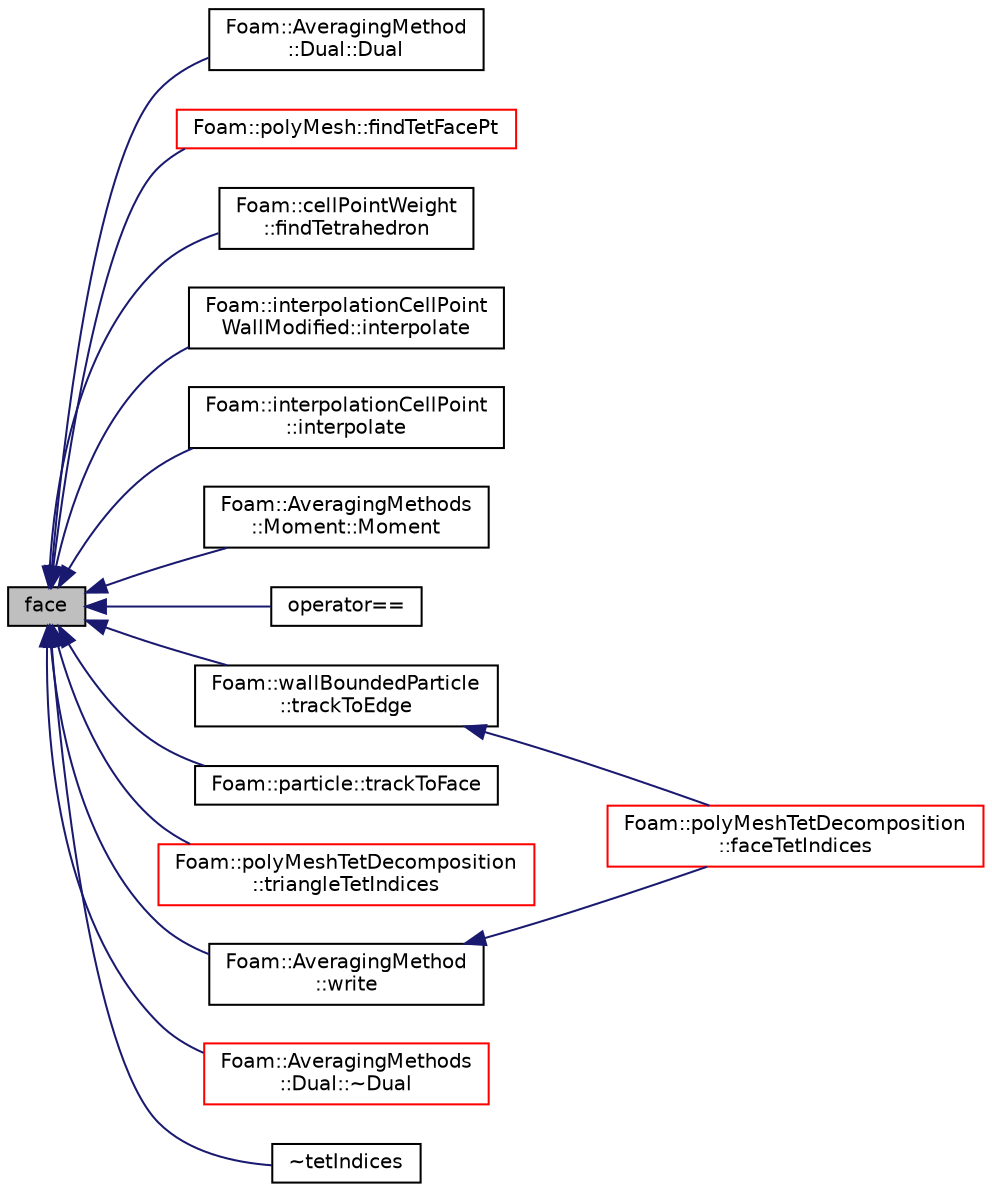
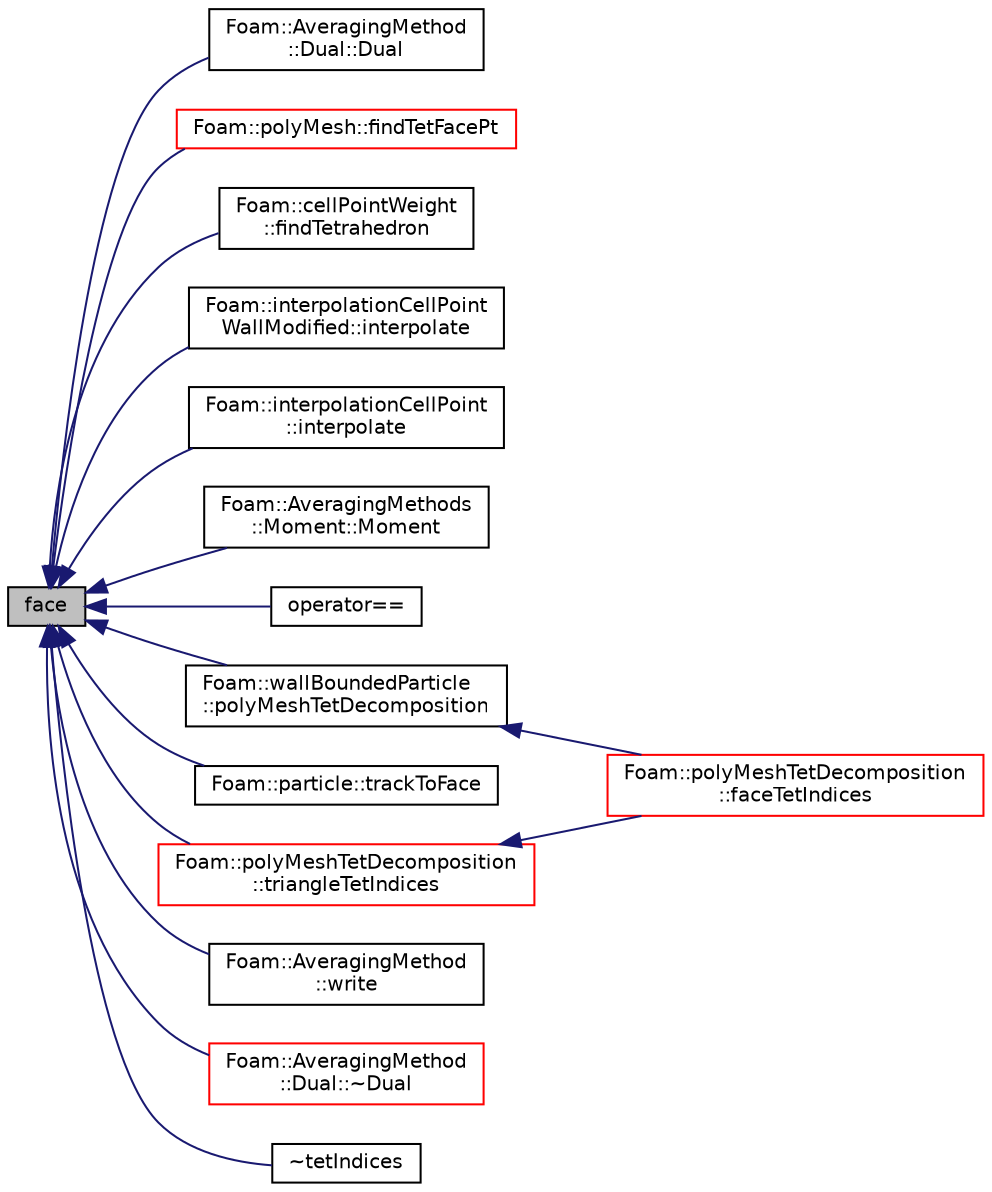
  digraph {
    rankdir=LR
    node [color=black fontname=Helvetica fontsize=10 shape=record]
    edge [color=midnightblue dir=back fontname=Helvetica fontsize=10 labelfontname=Helvetica labelfontsize=10 style=solid]
    n1 [fillcolor=grey75 fontcolor=black height=0.2 label=face style=filled width=0.4]
    n2 [height=0.2 label="Foam::AveragingMethod\l::Dual::Dual" width=0.4]
    n3 [color=red height=0.2 label="Foam::polyMesh::findTetFacePt" width=0.4]
    n4 [height=0.2 label="Foam::cellPointWeight\l::findTetrahedron" width=0.4]
    n5 [height=0.2 label="Foam::interpolationCellPoint\lWallModified::interpolate" width=0.4]
    n6 [height=0.2 label="Foam::interpolationCellPoint\l::interpolate" width=0.4]
    n7 [height=0.2 label="Foam::AveragingMethods\l::Moment::Moment" width=0.4]
    n8 [height=0.2 label="operator==" width=0.4]
-   n9 [height=0.2 label="Foam::wallBoundedParticle\l::trackToEdge" width=0.4]
+   n9 [height=0.2 label="Foam::wallBoundedParticle\l::polyMeshTetDecomposition" width=0.4]
    n10 [height=0.2 label="Foam::particle::trackToFace" width=0.4]
    n11 [color=red height=0.2 label="Foam::polyMeshTetDecomposition\l::triangleTetIndices" width=0.4]
    n12 [height=0.2 label="Foam::AveragingMethod\l::write" width=0.4]
-   n13 [color=red height=0.2 label="Foam::AveragingMethods\l::Dual::~Dual" width=0.4]
+   n13 [color=red height=0.2 label="Foam::AveragingMethod\l::Dual::~Dual" width=0.4]
    n14 [height=0.2 label="~tetIndices" width=0.4]
    n15 [color=red height=0.2 label="Foam::polyMeshTetDecomposition\l::faceTetIndices" width=0.4]
    n1 -> n2
    n1 -> n3
    n1 -> n4
    n1 -> n5
    n1 -> n6
    n1 -> n7
    n1 -> n8
    n1 -> n9
    n1 -> n10
    n1 -> n11
    n1 -> n12
    n1 -> n13
    n1 -> n14
    n9 -> n15
-   n12 -> n15
+   n11 -> n15
  }
